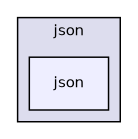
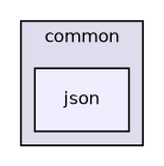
  digraph {
    compound=true
    n1 [fillcolor="#eeeeff" fontname=Helvetica fontsize=10 label=json pencolor=black shape=box style=filled]
    subgraph cluster_1 {
      bgcolor="#ddddee"
      fontname=Helvetica
      fontsize=10
-     label=json
+     label=common
      pencolor=black
      n1
    }
  }
